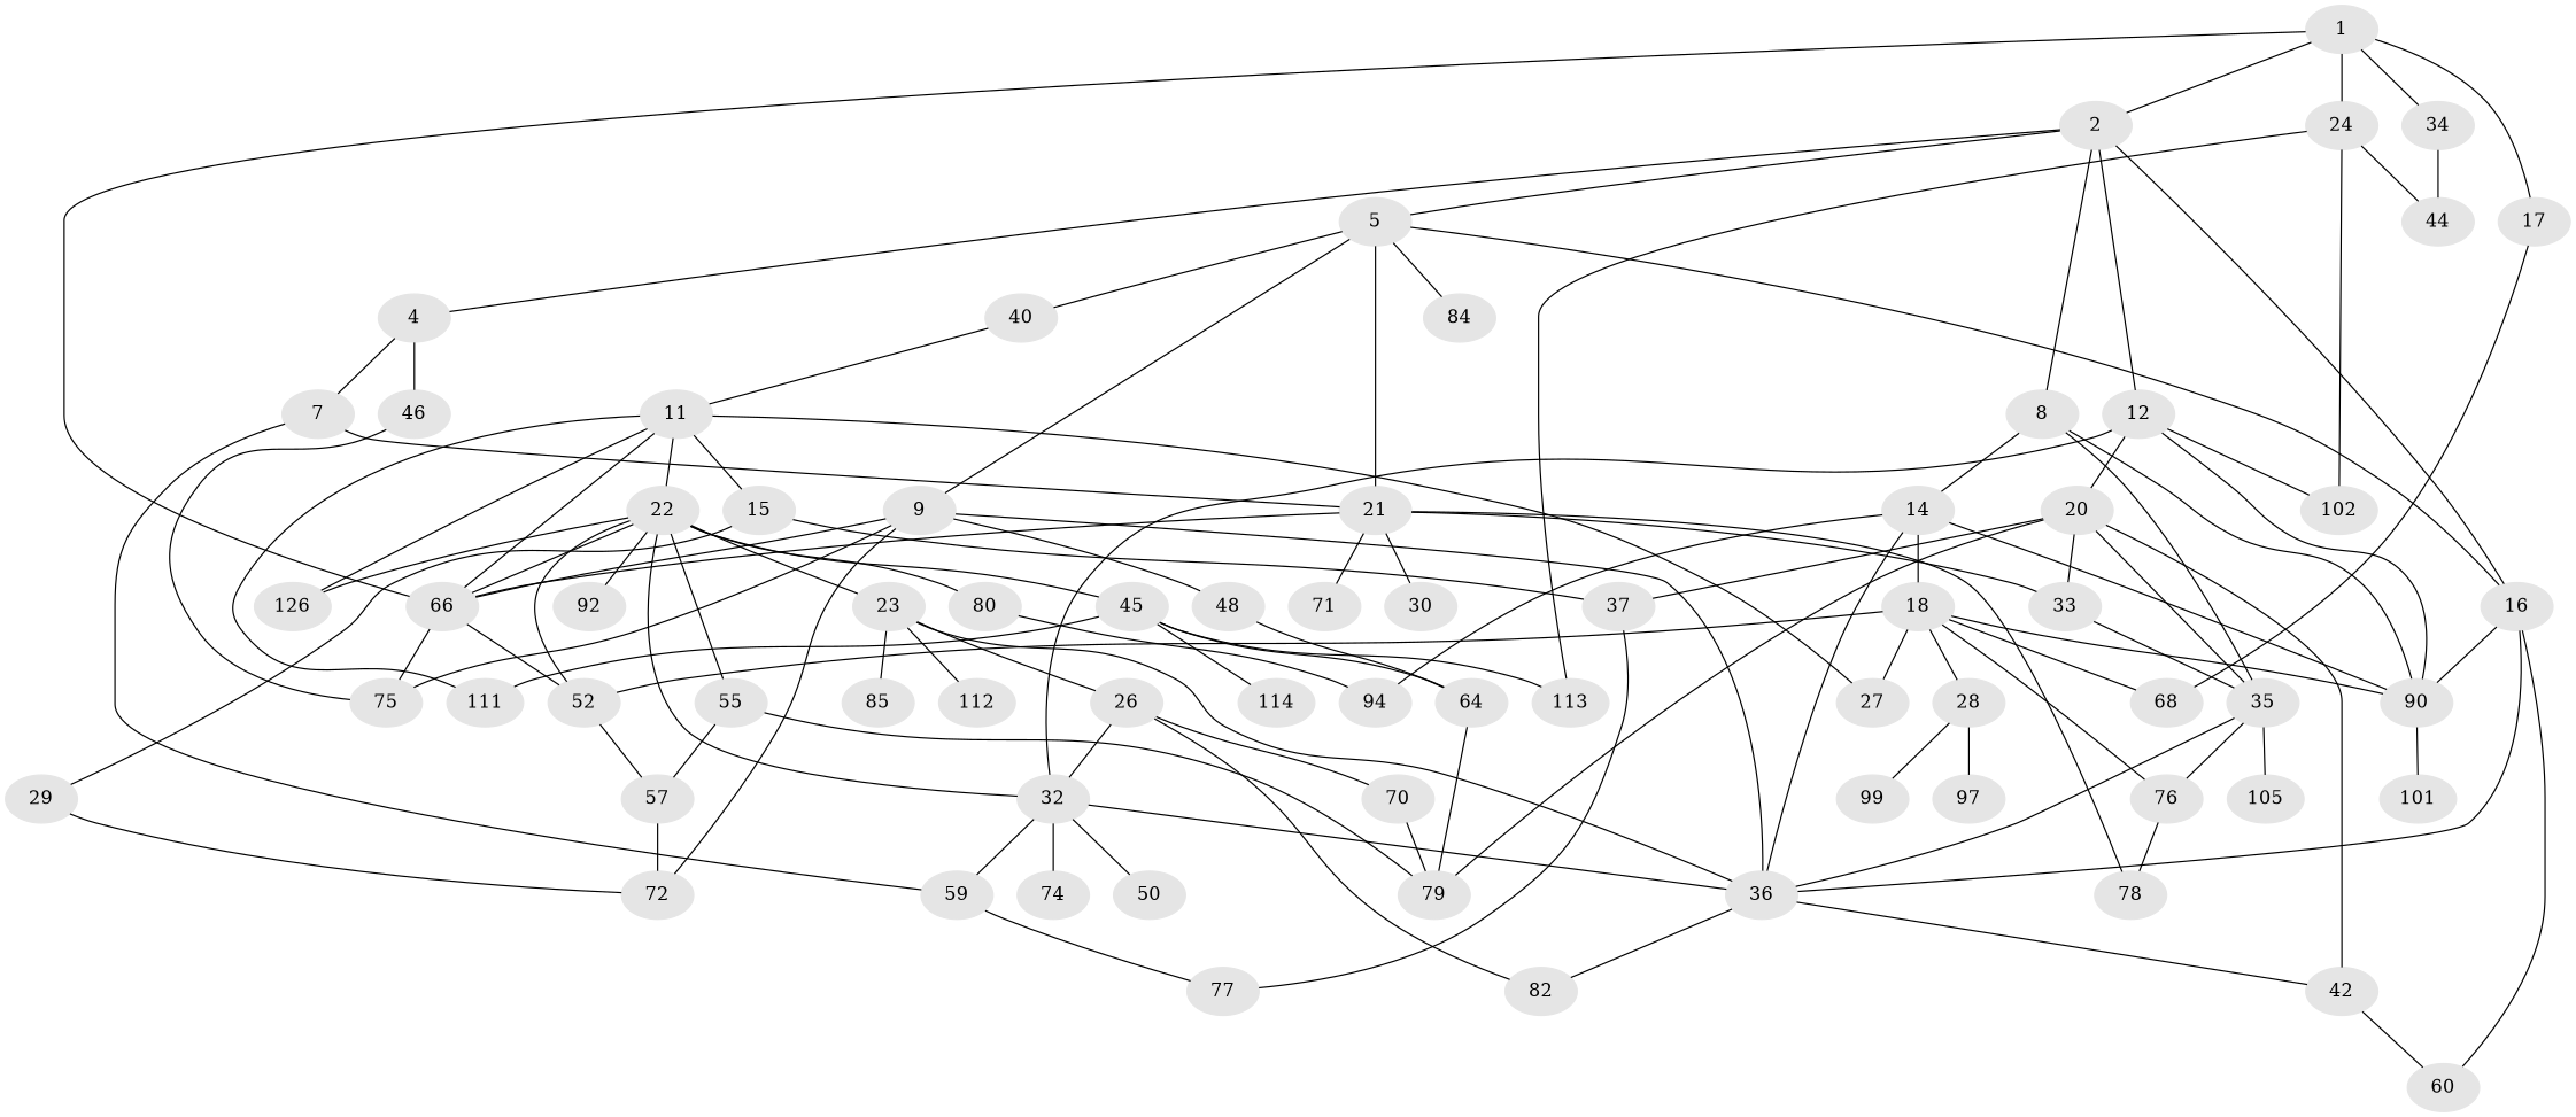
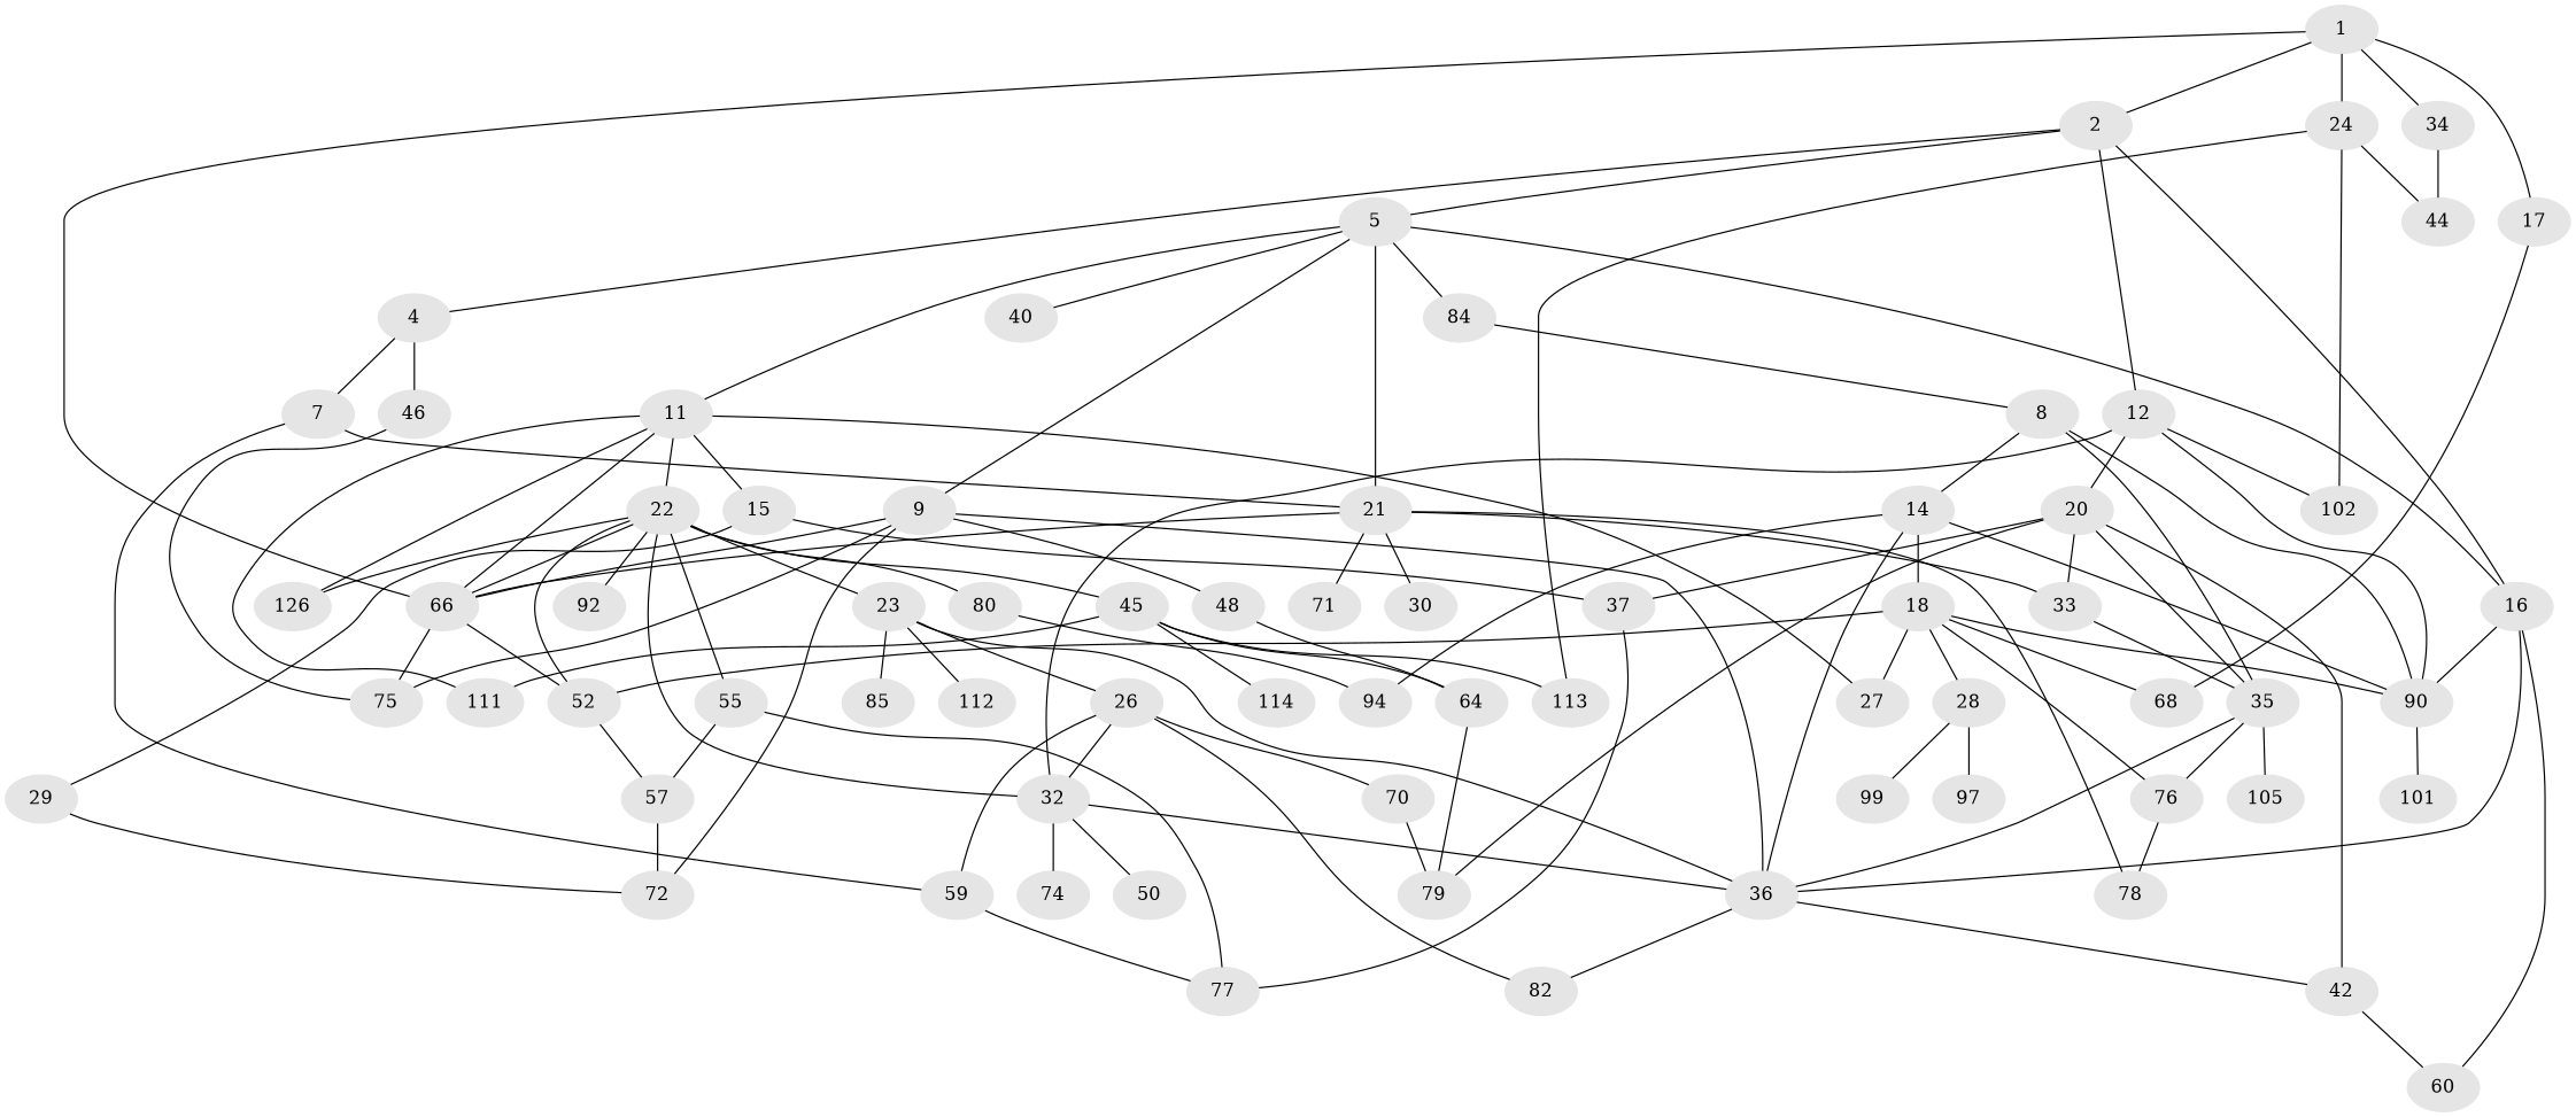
  graph {
    fontname="DejaVu Serif"
    node [color=gray90 fontname="DejaVu Serif" style=filled]
    edge [fontname="DejaVu Serif"]
    1 [super="+9"]
    2 [super="+3"]
    17
    24 [super="+58"]
    34 [super="+56"]
    66
    4 [super="+13"]
    5 [super="+10"]
    8 [super="+110"]
    12 [super="+19"]
    16 [super="+89"]
    68 [super="+86"]
    102 [super="+103"]
    44
    113
    75 [super="+93"]
    52 [super="+100"]
    7 [super="+87"]
    46
    n20 [label=9 super="+47"]
    11 [super="+61"]
    21 [super="+39"]
    40 [super="+55"]
    84 [super="+109"]
    14 [super="+51"]
    35 [super="+41"]
    90 [super="+91"]
    20 [super="+43"]
    32 [super="+108"]
    36 [super="+63"]
    60
    59 [super="+88"]
    48 [super="+62"]
    72 [super="+73"]
    15
    22 [super="+67"]
    27 [super="+38"]
    n38 [label=126]
    111
    33
    30
    71
    78
    42 [super="+95"]
    82
    64 [super="+98"]
    77 [super="+81"]
    18 [super="+69"]
    94
    76
    105
    29 [super="+107"]
    37 [super="+96"]
    23 [super="+49"]
    n55 [label=55 super="+31"]
    45 [super="+53"]
    80 [super="+104"]
    92
    79 [super="+83"]
    50
    74
    101
    28
    97
    99
    57 [super="+65"]
    26 [super="+54"]
    85
    112
    114
    70
    1 -- 2
    1 -- 17
    1 -- 24
    1 -- 34
    1 -- 66
    2 -- 4
    2 -- 5
-   2 -- 8
+   84 -- 8
    2 -- 12
    2 -- 16
    17 -- 68
    24 -- 102
    24 -- 44
    24 -- 113
    34 -- 44
    66 -- 75
    66 -- 52
    4 -- 7
    4 -- 46
    5 -- 16
    5 -- n20
-   40 -- 11
+   5 -- 11
    5 -- 21
    5 -- 40
    5 -- 84
    8 -- 14
    8 -- 35
    8 -- 90
    12 -- 102
    12 -- 90
    12 -- 20
    12 -- 32
    16 -- 90
    16 -- 36
    16 -- 60
    52 -- 57
    7 -- 21
    7 -- 59
    46 -- 75
    n20 -- 66
    n20 -- 75
    n20 -- 36
    n20 -- 48
    n20 -- 72
    11 -- 66
    11 -- 15
    11 -- 22
    11 -- 27
    11 -- n38
    11 -- 111
    21 -- 66
    21 -- 33
    21 -- 30
    21 -- 71
    21 -- 78
    14 -- 90
    14 -- 36
    14 -- 18
    14 -- 94
    35 -- 36
    35 -- 76
    35 -- 105
    90 -- 101
    20 -- 35
    20 -- 33
    20 -- 42
    20 -- 37
    20 -- 79
    32 -- 36
-   32 -- 59 [weight=2]
+   26 -- 59 [weight=2]
    32 -- 50
    32 -- 74
    36 -- 42
    36 -- 82
    59 -- 77
    48 -- 64
    15 -- 29
    15 -- 37
    22 -- 66
    22 -- 52
    22 -- 32
    22 -- n38
    22 -- 23
    22 -- n55
    22 -- 45
    22 -- 80
    22 -- 92
    33 -- 35
    42 -- 60
    64 -- 79
    18 -- 68
    18 -- 52
    18 -- 90
    18 -- 27
    18 -- 76
    18 -- 28
    76 -- 78
    29 -- 72
    37 -- 77
    23 -- 36
    23 -- 26
    23 -- 85
    23 -- 112
-   n55 -- 79
+   n55 -- 77
    n55 -- 57
    45 -- 113
    45 -- 111
    45 -- 64
    45 -- 114
    80 -- 94
    28 -- 97
    28 -- 99
    57 -- 72
    26 -- 32
    26 -- 82
    26 -- 70
    70 -- 79
  }
